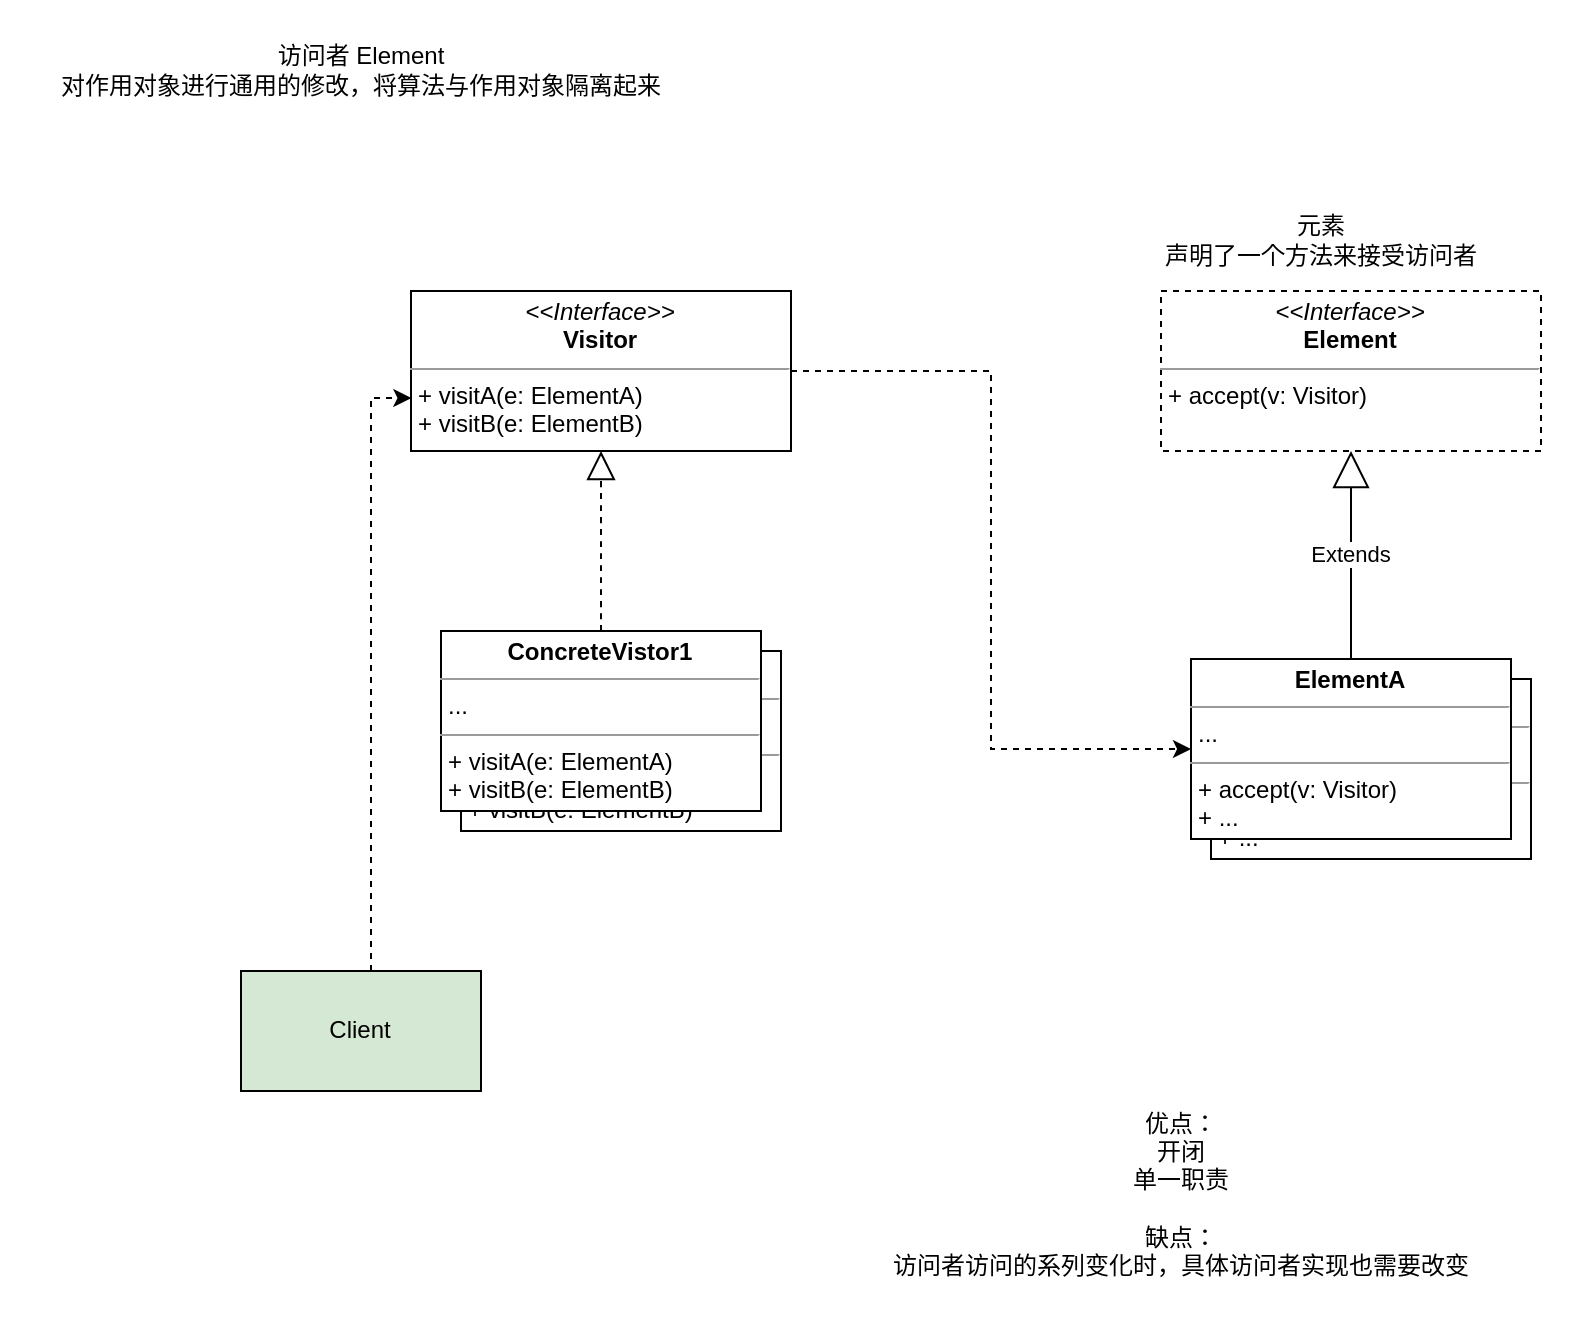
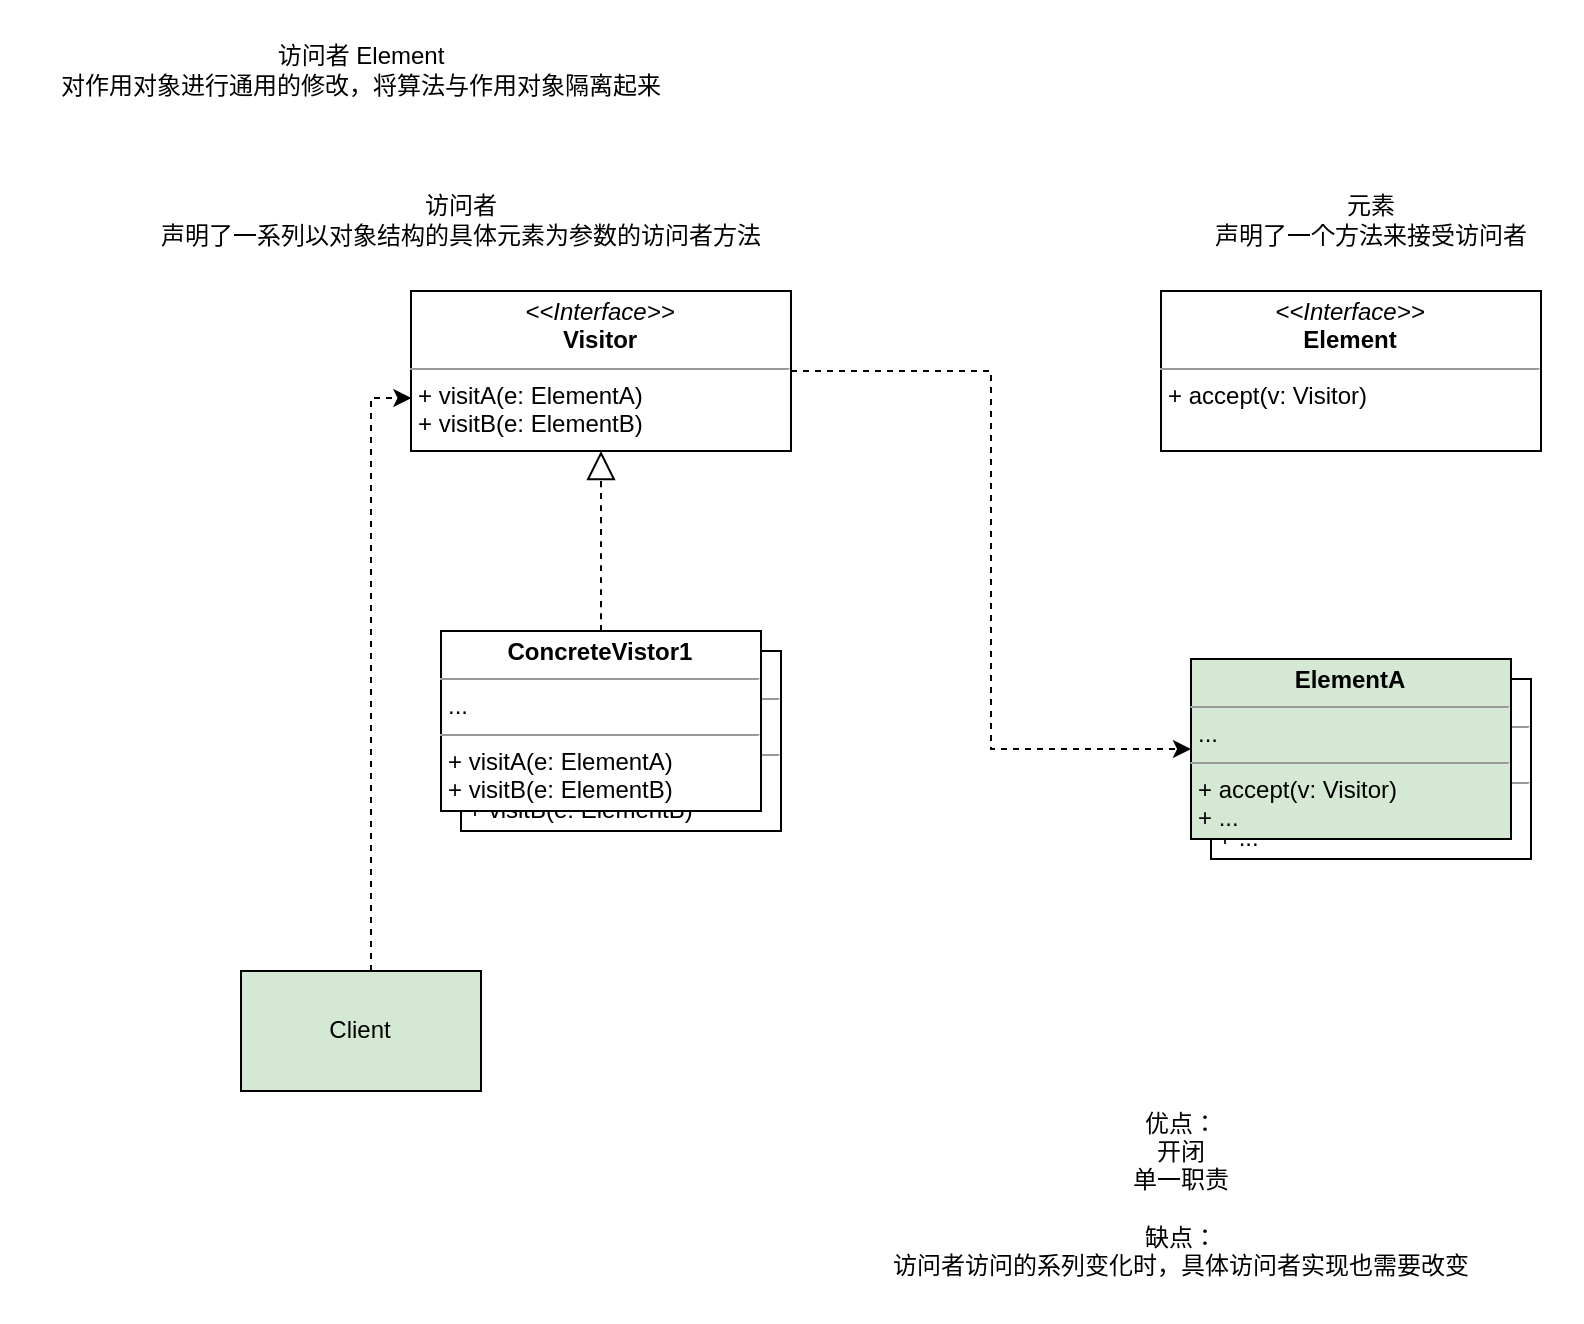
  <mxCell id="0" />
  <mxCell id="1" parent="0" />
  <mxCell id="2" style="edgeStyle=elbowEdgeStyle;rounded=0;orthogonalLoop=1;jettySize=auto;html=1;entryX=0;entryY=0.5;entryDx=0;entryDy=0;dashed=1;" edge="1" parent="1" source="3" target="9"><mxGeometry relative="1" as="geometry"><Array as="points"><mxPoint x="495" y="374" /></Array></mxGeometry></mxCell>
  <mxCell id="3" value="&lt;p style=&quot;margin: 0px ; margin-top: 4px ; text-align: center&quot;&gt;&lt;i&gt;&amp;lt;&amp;lt;Interface&amp;gt;&amp;gt;&lt;/i&gt;&lt;br&gt;&lt;b&gt;Visitor&lt;/b&gt;&lt;/p&gt;&lt;hr size=&quot;1&quot;&gt;&lt;p style=&quot;margin: 0px ; margin-left: 4px&quot;&gt;+ visitA(e: ElementA)&lt;br&gt;+ visitB(e: ElementB)&lt;/p&gt;&lt;p style=&quot;margin: 0px ; margin-left: 4px&quot;&gt;&lt;br&gt;&lt;/p&gt;" style="verticalAlign=top;align=left;overflow=fill;fontSize=12;fontFamily=Helvetica;html=1;" vertex="1" parent="1"><mxGeometry x="205" y="145" width="190" height="80" as="geometry" /></mxCell>
  <mxCell id="4" value="&lt;p style=&quot;margin: 0px ; margin-top: 4px ; text-align: center&quot;&gt;&lt;b&gt;ConcreteVistor1&lt;/b&gt;&lt;/p&gt;&lt;hr size=&quot;1&quot;&gt;&lt;p style=&quot;margin: 0px ; margin-left: 4px&quot;&gt;...&lt;/p&gt;&lt;hr size=&quot;1&quot;&gt;&lt;p style=&quot;margin: 0px ; margin-left: 4px&quot;&gt;+ visitA(e: ElementA)&lt;br&gt;+ visitB(e: ElementB)&lt;br&gt;&lt;/p&gt;" style="verticalAlign=top;align=left;overflow=fill;fontSize=12;fontFamily=Helvetica;html=1;" vertex="1" parent="1"><mxGeometry x="230" y="325" width="160" height="90" as="geometry" /></mxCell>
  <mxCell id="5" value="&lt;p style=&quot;margin: 0px ; margin-top: 4px ; text-align: center&quot;&gt;&lt;b&gt;ConcreteVistor1&lt;/b&gt;&lt;/p&gt;&lt;hr size=&quot;1&quot;&gt;&lt;p style=&quot;margin: 0px ; margin-left: 4px&quot;&gt;...&lt;/p&gt;&lt;hr size=&quot;1&quot;&gt;&lt;p style=&quot;margin: 0px ; margin-left: 4px&quot;&gt;+ visitA(e: ElementA)&lt;br&gt;+ visitB(e: ElementB)&lt;br&gt;&lt;/p&gt;" style="verticalAlign=top;align=left;overflow=fill;fontSize=12;fontFamily=Helvetica;html=1;" vertex="1" parent="1"><mxGeometry x="220" y="315" width="160" height="90" as="geometry" /></mxCell>
  <mxCell id="6" value="" style="endArrow=block;dashed=1;endFill=0;endSize=12;html=1;rounded=0;curved=1;exitX=0.5;exitY=0;exitDx=0;exitDy=0;entryX=0.5;entryY=1;entryDx=0;entryDy=0;" edge="1" parent="1" source="5" target="3"><mxGeometry width="160" relative="1" as="geometry"><mxPoint x="320" y="255" as="sourcePoint" /><mxPoint x="480" y="255" as="targetPoint" /></mxGeometry></mxCell>
- <mxCell id="7" value="&lt;p style=&quot;margin: 0px ; margin-top: 4px ; text-align: center&quot;&gt;&lt;i&gt;&amp;lt;&amp;lt;Interface&amp;gt;&amp;gt;&lt;/i&gt;&lt;br&gt;&lt;b&gt;Element&lt;/b&gt;&lt;/p&gt;&lt;hr size=&quot;1&quot;&gt;&lt;p style=&quot;margin: 0px ; margin-left: 4px&quot;&gt;&lt;/p&gt;&lt;p style=&quot;margin: 0px ; margin-left: 4px&quot;&gt;+ accept(v: Visitor)&lt;/p&gt;" style="verticalAlign=top;align=left;overflow=fill;fontSize=12;fontFamily=Helvetica;html=1;dashed=1;" vertex="1" parent="1"><mxGeometry x="580" y="145" width="190" height="80" as="geometry" /></mxCell>
+ <mxCell id="7" value="&lt;p style=&quot;margin: 0px ; margin-top: 4px ; text-align: center&quot;&gt;&lt;i&gt;&amp;lt;&amp;lt;Interface&amp;gt;&amp;gt;&lt;/i&gt;&lt;br&gt;&lt;b&gt;Element&lt;/b&gt;&lt;/p&gt;&lt;hr size=&quot;1&quot;&gt;&lt;p style=&quot;margin: 0px ; margin-left: 4px&quot;&gt;&lt;/p&gt;&lt;p style=&quot;margin: 0px ; margin-left: 4px&quot;&gt;+ accept(v: Visitor)&lt;/p&gt;" style="verticalAlign=top;align=left;overflow=fill;fontSize=12;fontFamily=Helvetica;html=1;" vertex="1" parent="1"><mxGeometry x="580" y="145" width="190" height="80" as="geometry" /></mxCell>
  <mxCell id="8" value="&lt;p style=&quot;margin: 0px ; margin-top: 4px ; text-align: center&quot;&gt;&lt;b&gt;ElementB&lt;/b&gt;&lt;/p&gt;&lt;hr size=&quot;1&quot;&gt;&lt;p style=&quot;margin: 0px ; margin-left: 4px&quot;&gt;...&lt;/p&gt;&lt;hr size=&quot;1&quot;&gt;&lt;p style=&quot;margin: 0px ; margin-left: 4px&quot;&gt;+ accept(v: Visitor)&lt;br&gt;&lt;/p&gt;&lt;p style=&quot;margin: 0px ; margin-left: 4px&quot;&gt;+ ...&lt;/p&gt;" style="verticalAlign=top;align=left;overflow=fill;fontSize=12;fontFamily=Helvetica;html=1;" vertex="1" parent="1"><mxGeometry x="605" y="339" width="160" height="90" as="geometry" /></mxCell>
- <mxCell id="9" value="&lt;p style=&quot;margin: 0px ; margin-top: 4px ; text-align: center&quot;&gt;&lt;b&gt;ElementA&lt;/b&gt;&lt;/p&gt;&lt;hr size=&quot;1&quot;&gt;&lt;p style=&quot;margin: 0px ; margin-left: 4px&quot;&gt;...&lt;/p&gt;&lt;hr size=&quot;1&quot;&gt;&lt;p style=&quot;margin: 0px ; margin-left: 4px&quot;&gt;+ accept(v: Visitor)&lt;br&gt;&lt;/p&gt;&lt;p style=&quot;margin: 0px ; margin-left: 4px&quot;&gt;+ ...&lt;/p&gt;" style="verticalAlign=top;align=left;overflow=fill;fontSize=12;fontFamily=Helvetica;html=1;" vertex="1" parent="1"><mxGeometry x="595" y="329" width="160" height="90" as="geometry" /></mxCell>
- <mxCell id="10" value="Extends" style="endArrow=block;endSize=16;endFill=0;html=1;rounded=0;curved=1;exitX=0.5;exitY=0;exitDx=0;exitDy=0;entryX=0.5;entryY=1;entryDx=0;entryDy=0;" edge="1" parent="1" source="9" target="7"><mxGeometry width="160" relative="1" as="geometry"><mxPoint x="470" y="355" as="sourcePoint" /><mxPoint x="630" y="355" as="targetPoint" /></mxGeometry></mxCell>
+ <mxCell id="9" value="&lt;p style=&quot;margin: 0px ; margin-top: 4px ; text-align: center&quot;&gt;&lt;b&gt;ElementA&lt;/b&gt;&lt;/p&gt;&lt;hr size=&quot;1&quot;&gt;&lt;p style=&quot;margin: 0px ; margin-left: 4px&quot;&gt;...&lt;/p&gt;&lt;hr size=&quot;1&quot;&gt;&lt;p style=&quot;margin: 0px ; margin-left: 4px&quot;&gt;+ accept(v: Visitor)&lt;br&gt;&lt;/p&gt;&lt;p style=&quot;margin: 0px ; margin-left: 4px&quot;&gt;+ ...&lt;/p&gt;" style="verticalAlign=top;align=left;overflow=fill;fontSize=12;fontFamily=Helvetica;html=1;fillColor=#d5e8d4;" vertex="1" parent="1"><mxGeometry x="595" y="329" width="160" height="90" as="geometry" /></mxCell>
  <mxCell id="11" style="edgeStyle=orthogonalEdgeStyle;rounded=0;orthogonalLoop=1;jettySize=auto;html=1;entryX=0.001;entryY=0.669;entryDx=0;entryDy=0;entryPerimeter=0;dashed=1;" edge="1" parent="1" source="12" target="3"><mxGeometry relative="1" as="geometry"><Array as="points"><mxPoint x="185" y="199" /></Array></mxGeometry></mxCell>
  <mxCell id="12" value="Client&lt;br&gt;" style="whiteSpace=wrap;html=1;fillColor=#d5e8d4;" vertex="1" parent="1"><mxGeometry x="120" y="485" width="120" height="60" as="geometry" /></mxCell>
- <mxCell id="14" value="元素&lt;br&gt;声明了一个方法来接受访问者" style="text;html=1;align=center;verticalAlign=middle;resizable=0;points=[];autosize=1;strokeColor=none;fillColor=none;" vertex="1" parent="1"><mxGeometry x="575" y="105" width="170" height="30" as="geometry" /></mxCell>
+ <mxCell id="13" value="访问者&lt;br&gt;声明了一系列以对象结构的具体元素为参数的访问者方法" style="text;html=1;align=center;verticalAlign=middle;resizable=0;points=[];autosize=1;strokeColor=none;fillColor=none;" vertex="1" parent="1"><mxGeometry x="70" y="95" width="320" height="30" as="geometry" /></mxCell>
+ <mxCell id="14" value="元素&lt;br&gt;声明了一个方法来接受访问者" style="text;html=1;align=center;verticalAlign=middle;resizable=0;points=[];autosize=1;strokeColor=none;fillColor=none;" vertex="1" parent="1"><mxGeometry x="600" y="95" width="170" height="30" as="geometry" /></mxCell>
  <mxCell id="15" value="&lt;br&gt;优点：&lt;br&gt;开闭&lt;br&gt;单一职责&lt;br&gt;&lt;br&gt;缺点：&lt;br&gt;访问者访问的系列变化时，具体访问者实现也需要改变&lt;br&gt;" style="text;html=1;align=center;verticalAlign=middle;resizable=0;points=[];autosize=1;strokeColor=none;fillColor=none;" vertex="1" parent="1"><mxGeometry x="440" y="540" width="300" height="100" as="geometry" /></mxCell>
  <mxCell id="16" value="访问者 Element&lt;br&gt;对作用对象进行通用的修改，将算法与作用对象隔离起来" style="text;html=1;align=center;verticalAlign=middle;resizable=0;points=[];autosize=1;strokeColor=none;fillColor=none;" vertex="1" parent="1"><mxGeometry x="20" y="20" width="320" height="30" as="geometry" /></mxCell>
